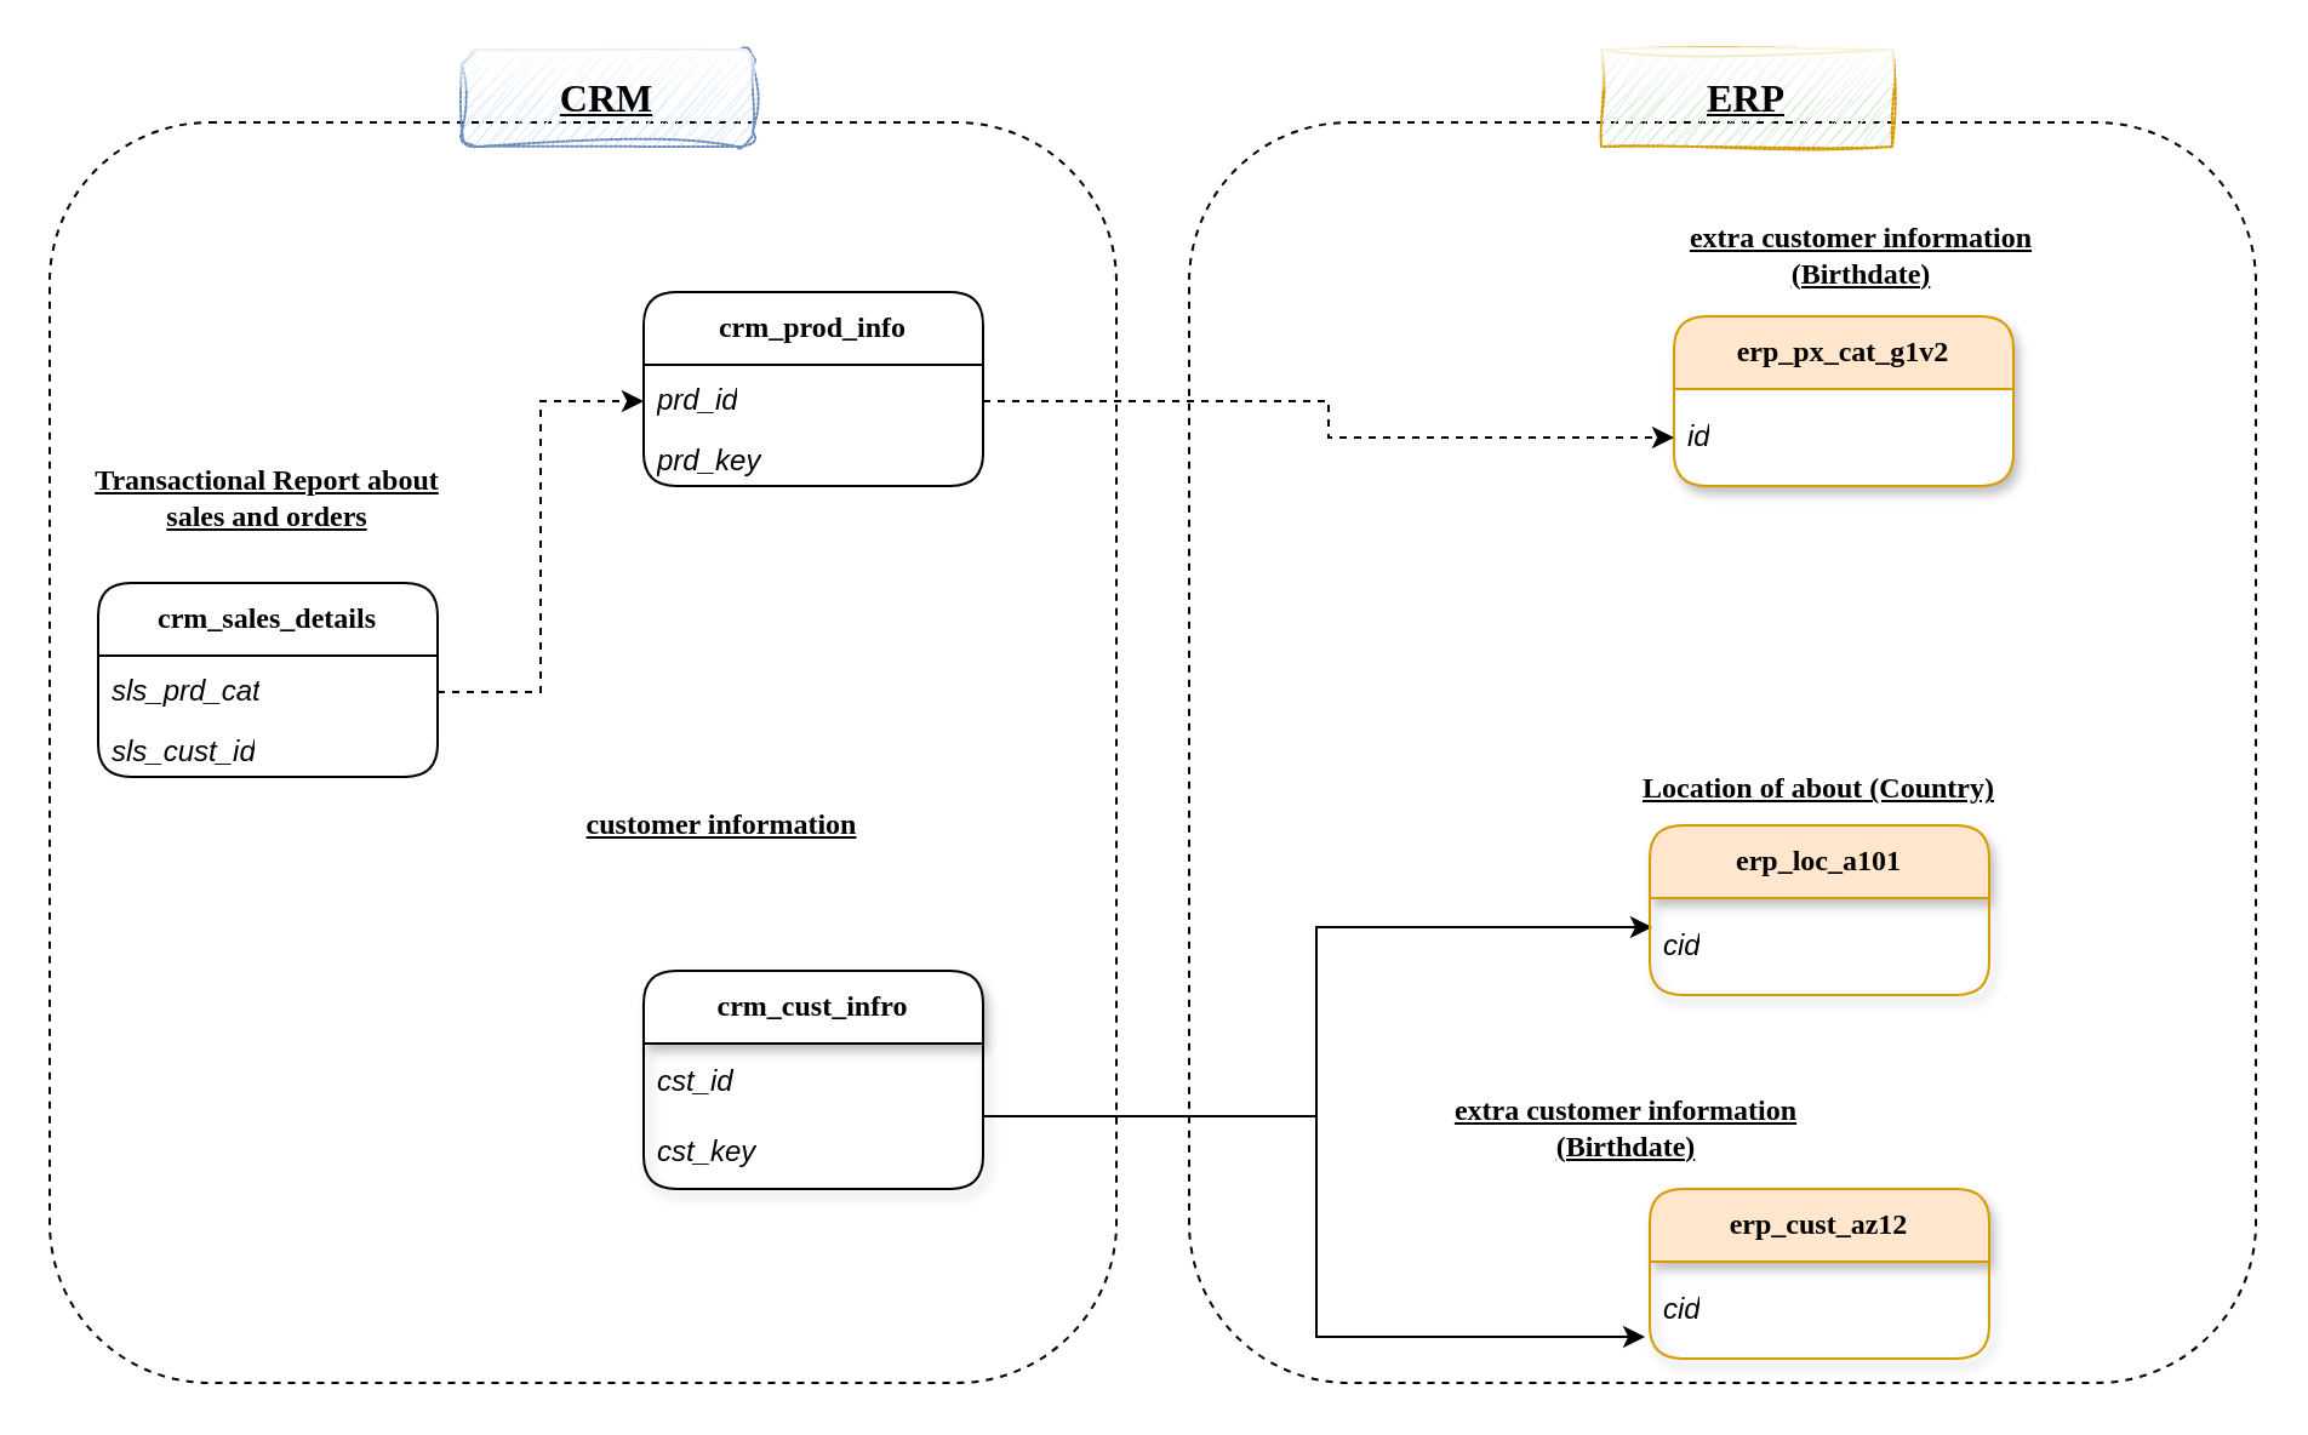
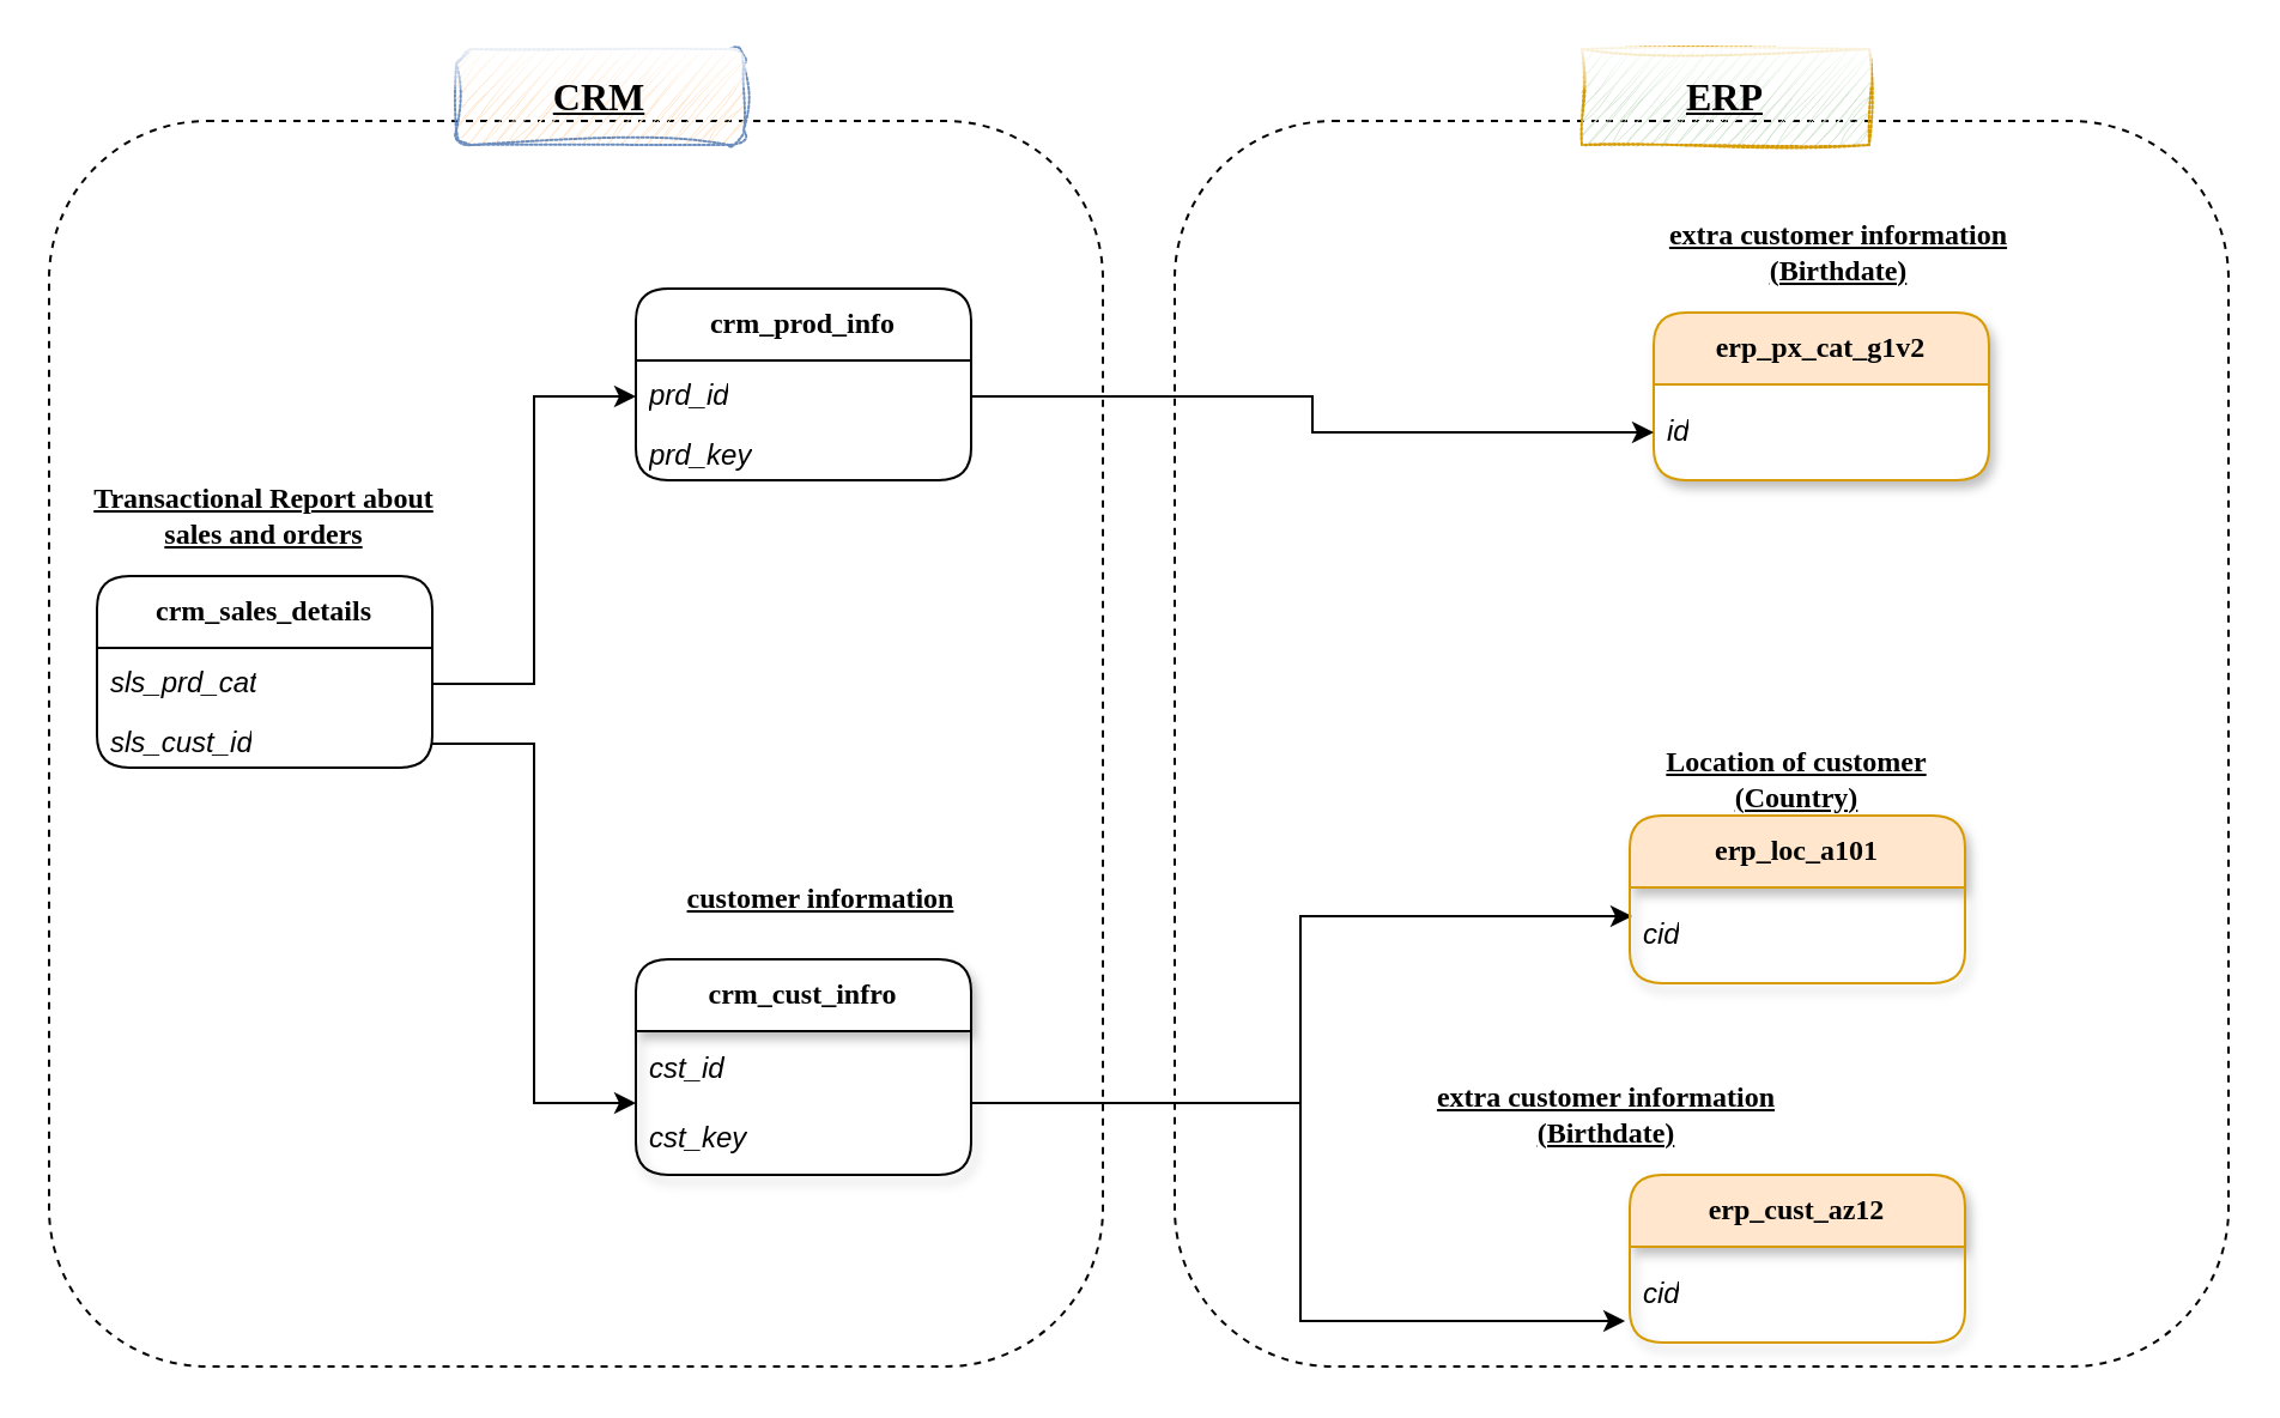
  <mxCell id="0" />
  <mxCell id="1" parent="0" />
  <mxCell id="2" value="&lt;b&gt;&lt;font face=&quot;Times New Roman&quot;&gt;crm_cust_infro&lt;/font&gt;&lt;/b&gt;" style="swimlane;fontStyle=0;childLayout=stackLayout;horizontal=1;startSize=30;horizontalStack=0;resizeParent=1;resizeParentMax=0;resizeLast=0;collapsible=1;marginBottom=0;whiteSpace=wrap;html=1;rounded=1;shadow=1;" vertex="1" parent="1"><mxGeometry x="265" y="400" width="140" height="90" as="geometry" /></mxCell>
  <mxCell id="3" value="&lt;i&gt;cst_id&lt;/i&gt;&lt;div&gt;&lt;i&gt;&lt;br&gt;&lt;/i&gt;&lt;div&gt;&lt;i&gt;cst_key&lt;/i&gt;&lt;/div&gt;&lt;/div&gt;" style="text;strokeColor=none;fillColor=none;align=left;verticalAlign=middle;spacingLeft=4;spacingRight=4;overflow=hidden;points=[[0,0.5],[1,0.5]];portConstraint=eastwest;rotatable=0;whiteSpace=wrap;html=1;" vertex="1" parent="2"><mxGeometry y="30" width="140" height="60" as="geometry" /></mxCell>
  <mxCell id="4" value="&lt;font face=&quot;Times New Roman&quot;&gt;&lt;b&gt;crm_prod_info&lt;/b&gt;&lt;/font&gt;" style="swimlane;fontStyle=0;childLayout=stackLayout;horizontal=1;startSize=30;horizontalStack=0;resizeParent=1;resizeParentMax=0;resizeLast=0;collapsible=1;marginBottom=0;whiteSpace=wrap;html=1;rounded=1;" vertex="1" parent="1"><mxGeometry x="265" y="120" width="140" height="80" as="geometry" /></mxCell>
  <mxCell id="5" value="&lt;i&gt;prd_id&lt;/i&gt;" style="text;strokeColor=none;fillColor=none;align=left;verticalAlign=middle;spacingLeft=4;spacingRight=4;overflow=hidden;points=[[0,0.5],[1,0.5]];portConstraint=eastwest;rotatable=0;whiteSpace=wrap;html=1;rounded=1;" vertex="1" parent="4"><mxGeometry y="30" width="140" height="30" as="geometry" /></mxCell>
  <mxCell id="6" value="&lt;i&gt;prd_key&lt;/i&gt;" style="text;strokeColor=none;fillColor=none;align=left;verticalAlign=middle;spacingLeft=4;spacingRight=4;overflow=hidden;points=[[0,0.5],[1,0.5]];portConstraint=eastwest;rotatable=0;whiteSpace=wrap;html=1;rounded=1;" vertex="1" parent="4"><mxGeometry y="60" width="140" height="20" as="geometry" /></mxCell>
  <mxCell id="7" value="&lt;font face=&quot;Times New Roman&quot;&gt;&lt;b&gt;crm_sales_details&lt;/b&gt;&lt;/font&gt;" style="swimlane;fontStyle=0;childLayout=stackLayout;horizontal=1;startSize=30;horizontalStack=0;resizeParent=1;resizeParentMax=0;resizeLast=0;collapsible=1;marginBottom=0;whiteSpace=wrap;html=1;rounded=1;" vertex="1" parent="1"><mxGeometry x="40" y="240" width="140" height="80" as="geometry" /></mxCell>
  <mxCell id="8" value="&lt;i&gt;sls_prd_cat&lt;/i&gt;" style="text;strokeColor=none;fillColor=none;align=left;verticalAlign=middle;spacingLeft=4;spacingRight=4;overflow=hidden;points=[[0,0.5],[1,0.5]];portConstraint=eastwest;rotatable=0;whiteSpace=wrap;html=1;rounded=1;" vertex="1" parent="7"><mxGeometry y="30" width="140" height="30" as="geometry" /></mxCell>
  <mxCell id="9" value="&lt;i&gt;sls_cust_id&lt;/i&gt;" style="text;strokeColor=none;fillColor=none;align=left;verticalAlign=middle;spacingLeft=4;spacingRight=4;overflow=hidden;points=[[0,0.5],[1,0.5]];portConstraint=eastwest;rotatable=0;whiteSpace=wrap;html=1;rounded=1;" vertex="1" parent="7"><mxGeometry y="60" width="140" height="20" as="geometry" /></mxCell>
- <mxCell id="11" style="edgeStyle=orthogonalEdgeStyle;rounded=0;orthogonalLoop=1;jettySize=auto;html=1;entryX=0;entryY=0.5;entryDx=0;entryDy=0;dashed=1;" edge="1" parent="1" source="8" target="5"><mxGeometry relative="1" as="geometry" /></mxCell>
+ <mxCell id="10" style="edgeStyle=orthogonalEdgeStyle;rounded=0;orthogonalLoop=1;jettySize=auto;html=1;entryX=0;entryY=0.5;entryDx=0;entryDy=0;" edge="1" parent="1" source="9" target="3"><mxGeometry relative="1" as="geometry" /></mxCell>
+ <mxCell id="11" style="edgeStyle=orthogonalEdgeStyle;rounded=0;orthogonalLoop=1;jettySize=auto;html=1;entryX=0;entryY=0.5;entryDx=0;entryDy=0;" edge="1" parent="1" source="8" target="5"><mxGeometry relative="1" as="geometry" /></mxCell>
  <mxCell id="12" value="&lt;b&gt;&lt;font face=&quot;Times New Roman&quot;&gt;erp_cust_az12&lt;/font&gt;&lt;/b&gt;" style="swimlane;fontStyle=0;childLayout=stackLayout;horizontal=1;startSize=30;horizontalStack=0;resizeParent=1;resizeParentMax=0;resizeLast=0;collapsible=1;marginBottom=0;whiteSpace=wrap;html=1;rounded=1;shadow=1;fillColor=#ffe6cc;strokeColor=#d79b00;" vertex="1" parent="1"><mxGeometry x="680" y="490" width="140" height="70" as="geometry" /></mxCell>
  <mxCell id="13" value="&lt;i&gt;cid&lt;/i&gt;" style="text;strokeColor=none;fillColor=none;align=left;verticalAlign=middle;spacingLeft=4;spacingRight=4;overflow=hidden;points=[[0,0.5],[1,0.5]];portConstraint=eastwest;rotatable=0;whiteSpace=wrap;html=1;" vertex="1" parent="12"><mxGeometry y="30" width="140" height="40" as="geometry" /></mxCell>
  <mxCell id="14" style="edgeStyle=orthogonalEdgeStyle;rounded=0;orthogonalLoop=1;jettySize=auto;html=1;entryX=0.007;entryY=0.3;entryDx=0;entryDy=0;entryPerimeter=0;" edge="1" parent="1" source="3" target="16"><mxGeometry relative="1" as="geometry" /></mxCell>
  <mxCell id="15" value="&lt;b&gt;&lt;font face=&quot;Times New Roman&quot;&gt;erp_loc_a101&lt;/font&gt;&lt;/b&gt;" style="swimlane;fontStyle=0;childLayout=stackLayout;horizontal=1;startSize=30;horizontalStack=0;resizeParent=1;resizeParentMax=0;resizeLast=0;collapsible=1;marginBottom=0;whiteSpace=wrap;html=1;rounded=1;shadow=1;fillColor=#ffe6cc;strokeColor=#d79b00;" vertex="1" parent="1"><mxGeometry x="680" y="340" width="140" height="70" as="geometry" /></mxCell>
  <mxCell id="16" value="&lt;i&gt;cid&lt;/i&gt;" style="text;strokeColor=none;fillColor=none;align=left;verticalAlign=middle;spacingLeft=4;spacingRight=4;overflow=hidden;points=[[0,0.5],[1,0.5]];portConstraint=eastwest;rotatable=0;whiteSpace=wrap;html=1;" vertex="1" parent="15"><mxGeometry y="30" width="140" height="40" as="geometry" /></mxCell>
  <mxCell id="17" style="edgeStyle=orthogonalEdgeStyle;rounded=0;orthogonalLoop=1;jettySize=auto;html=1;entryX=-0.014;entryY=0.775;entryDx=0;entryDy=0;entryPerimeter=0;" edge="1" parent="1" source="3" target="13"><mxGeometry relative="1" as="geometry" /></mxCell>
  <mxCell id="18" value="&lt;b&gt;&lt;font face=&quot;Times New Roman&quot;&gt;erp_px_cat_g1v2&lt;/font&gt;&lt;/b&gt;" style="swimlane;fontStyle=0;childLayout=stackLayout;horizontal=1;startSize=30;horizontalStack=0;resizeParent=1;resizeParentMax=0;resizeLast=0;collapsible=1;marginBottom=0;whiteSpace=wrap;html=1;rounded=1;shadow=1;fillColor=#ffe6cc;strokeColor=#d79b00;gradientColor=none;swimlaneFillColor=default;" vertex="1" parent="1"><mxGeometry x="690" y="130" width="140" height="70" as="geometry" /></mxCell>
  <mxCell id="19" value="&lt;i&gt;id&lt;/i&gt;" style="text;strokeColor=none;fillColor=none;align=left;verticalAlign=middle;spacingLeft=4;spacingRight=4;overflow=hidden;points=[[0,0.5],[1,0.5]];portConstraint=eastwest;rotatable=0;whiteSpace=wrap;html=1;" vertex="1" parent="18"><mxGeometry y="30" width="140" height="40" as="geometry" /></mxCell>
- <mxCell id="20" style="edgeStyle=orthogonalEdgeStyle;rounded=0;orthogonalLoop=1;jettySize=auto;html=1;exitX=1;exitY=0.5;exitDx=0;exitDy=0;entryX=0;entryY=0.5;entryDx=0;entryDy=0;dashed=1;" edge="1" parent="1" source="5" target="19"><mxGeometry relative="1" as="geometry" /></mxCell>
- <mxCell id="21" value="&lt;font face=&quot;Times New Roman&quot;&gt;&lt;b&gt;&lt;u&gt;Transactional Report about sales and orders&lt;/u&gt;&lt;/b&gt;&lt;/font&gt;" style="text;html=1;align=center;verticalAlign=middle;whiteSpace=wrap;rounded=0;" vertex="1" parent="1"><mxGeometry x="30" y="190" width="160" height="30" as="geometry" /></mxCell>
- <mxCell id="22" value="&lt;font face=&quot;Times New Roman&quot;&gt;&lt;b&gt;&lt;u&gt;customer information&lt;/u&gt;&lt;/b&gt;&lt;/font&gt;" style="text;html=1;align=center;verticalAlign=middle;whiteSpace=wrap;rounded=0;" vertex="1" parent="1"><mxGeometry x="210" y="325" width="175" height="30" as="geometry" /></mxCell>
- <mxCell id="23" value="&lt;font face=&quot;Times New Roman&quot;&gt;&lt;b&gt;&lt;u&gt;Location of about (Country)&lt;/u&gt;&lt;/b&gt;&lt;/font&gt;" style="text;html=1;align=center;verticalAlign=middle;whiteSpace=wrap;rounded=0;" vertex="1" parent="1"><mxGeometry x="671.25" y="310" width="157.5" height="30" as="geometry" /></mxCell>
+ <mxCell id="20" style="edgeStyle=orthogonalEdgeStyle;rounded=0;orthogonalLoop=1;jettySize=auto;html=1;exitX=1;exitY=0.5;exitDx=0;exitDy=0;entryX=0;entryY=0.5;entryDx=0;entryDy=0;" edge="1" parent="1" source="5" target="19"><mxGeometry relative="1" as="geometry" /></mxCell>
+ <mxCell id="21" value="&lt;font face=&quot;Times New Roman&quot;&gt;&lt;b&gt;&lt;u&gt;Transactional Report about sales and orders&lt;/u&gt;&lt;/b&gt;&lt;/font&gt;" style="text;html=1;align=center;verticalAlign=middle;whiteSpace=wrap;rounded=0;" vertex="1" parent="1"><mxGeometry x="30" y="200" width="160" height="30" as="geometry" /></mxCell>
+ <mxCell id="22" value="&lt;font face=&quot;Times New Roman&quot;&gt;&lt;b&gt;&lt;u&gt;customer information&lt;/u&gt;&lt;/b&gt;&lt;/font&gt;" style="text;html=1;align=center;verticalAlign=middle;whiteSpace=wrap;rounded=0;" vertex="1" parent="1"><mxGeometry x="255" y="360" width="175" height="30" as="geometry" /></mxCell>
+ <mxCell id="23" value="&lt;font face=&quot;Times New Roman&quot;&gt;&lt;b&gt;&lt;u&gt;Location of customer (Country)&lt;/u&gt;&lt;/b&gt;&lt;/font&gt;" style="text;html=1;align=center;verticalAlign=middle;whiteSpace=wrap;rounded=0;" vertex="1" parent="1"><mxGeometry x="671.25" y="310" width="157.5" height="30" as="geometry" /></mxCell>
  <mxCell id="24" value="&lt;font face=&quot;Times New Roman&quot;&gt;&lt;b&gt;&lt;u&gt;extra customer information (Birthdate)&lt;/u&gt;&lt;/b&gt;&lt;/font&gt;" style="text;html=1;align=center;verticalAlign=middle;whiteSpace=wrap;rounded=0;" vertex="1" parent="1"><mxGeometry x="582.5" y="450" width="175" height="30" as="geometry" /></mxCell>
  <mxCell id="25" value="&lt;font face=&quot;Times New Roman&quot;&gt;&lt;b&gt;&lt;u&gt;extra customer information (Birthdate)&lt;/u&gt;&lt;/b&gt;&lt;/font&gt;" style="text;html=1;align=center;verticalAlign=middle;whiteSpace=wrap;rounded=0;" vertex="1" parent="1"><mxGeometry x="680" y="90" width="175" height="30" as="geometry" /></mxCell>
  <mxCell id="26" value="" style="rounded=1;whiteSpace=wrap;html=1;fillColor=none;dashed=1;" vertex="1" parent="1"><mxGeometry x="20" y="50" width="440" height="520" as="geometry" /></mxCell>
- <mxCell id="27" value="&lt;font style=&quot;font-size: 16px;&quot; face=&quot;Times New Roman&quot;&gt;&lt;b style=&quot;&quot;&gt;&lt;u&gt;CRM&lt;/u&gt;&lt;/b&gt;&lt;/font&gt;" style="rounded=1;whiteSpace=wrap;html=1;dashed=1;dashPattern=1 1;fillColor=#dae8fc;strokeColor=#6c8ebf;glass=1;sketch=1;curveFitting=1;jiggle=2;" vertex="1" parent="1"><mxGeometry x="190" y="20" width="120" height="40" as="geometry" /></mxCell>
+ <mxCell id="27" value="&lt;font style=&quot;font-size: 16px;&quot; face=&quot;Times New Roman&quot;&gt;&lt;b style=&quot;&quot;&gt;&lt;u&gt;CRM&lt;/u&gt;&lt;/b&gt;&lt;/font&gt;" style="rounded=1;whiteSpace=wrap;html=1;dashed=1;dashPattern=1 1;fillColor=#ffe6cc;strokeColor=#6c8ebf;glass=1;sketch=1;curveFitting=1;jiggle=2;" vertex="1" parent="1"><mxGeometry x="190" y="20" width="120" height="40" as="geometry" /></mxCell>
  <mxCell id="28" value="" style="rounded=1;whiteSpace=wrap;html=1;fillColor=none;dashed=1;glass=0;shadow=0;" vertex="1" parent="1"><mxGeometry x="490" y="50" width="440" height="520" as="geometry" /></mxCell>
  <mxCell id="29" value="&lt;font style=&quot;font-size: 16px;&quot; face=&quot;Times New Roman&quot;&gt;&lt;b style=&quot;&quot;&gt;&lt;u&gt;ERP&lt;/u&gt;&lt;/b&gt;&lt;/font&gt;" style="rounded=0;whiteSpace=wrap;html=1;dashed=1;dashPattern=1 1;fillColor=#d5e8d4;strokeColor=#d79b00;glass=1;sketch=1;curveFitting=1;jiggle=2;" vertex="1" parent="1"><mxGeometry x="660" y="20" width="120" height="40" as="geometry" /></mxCell>
